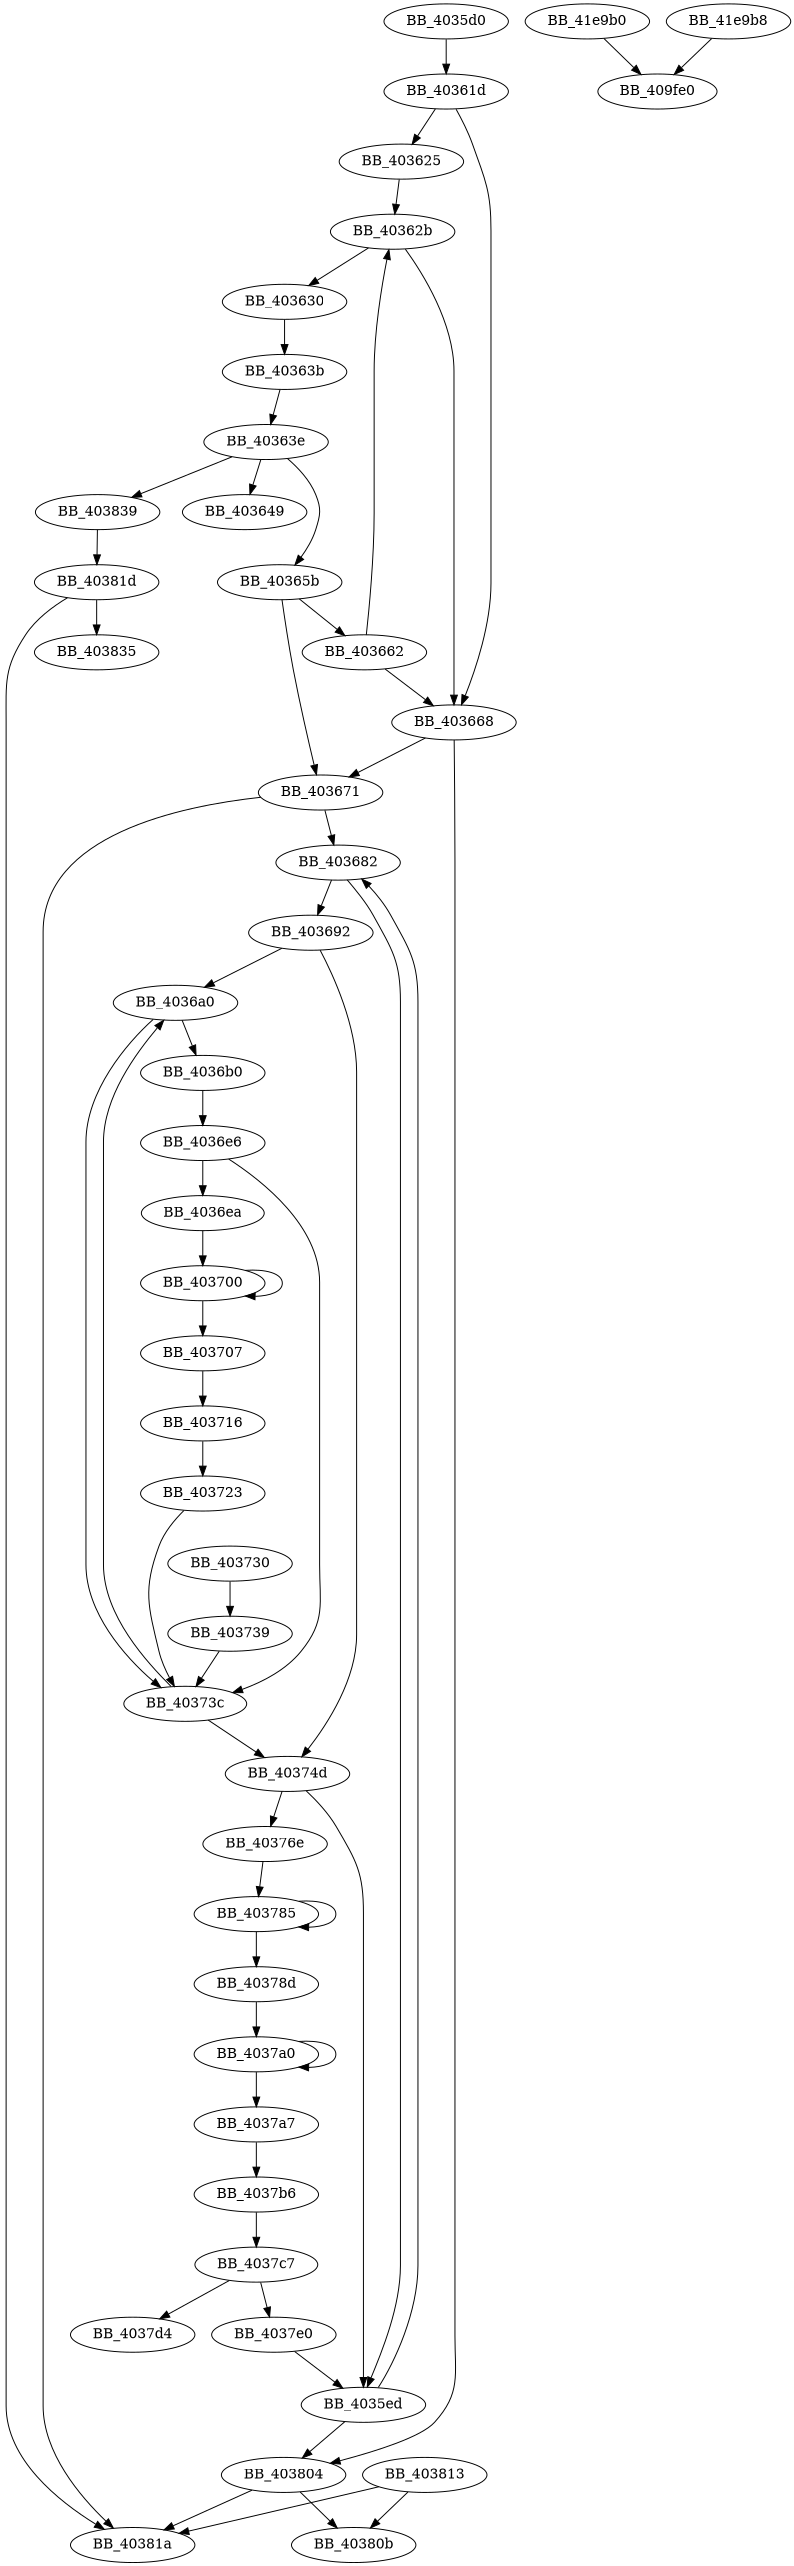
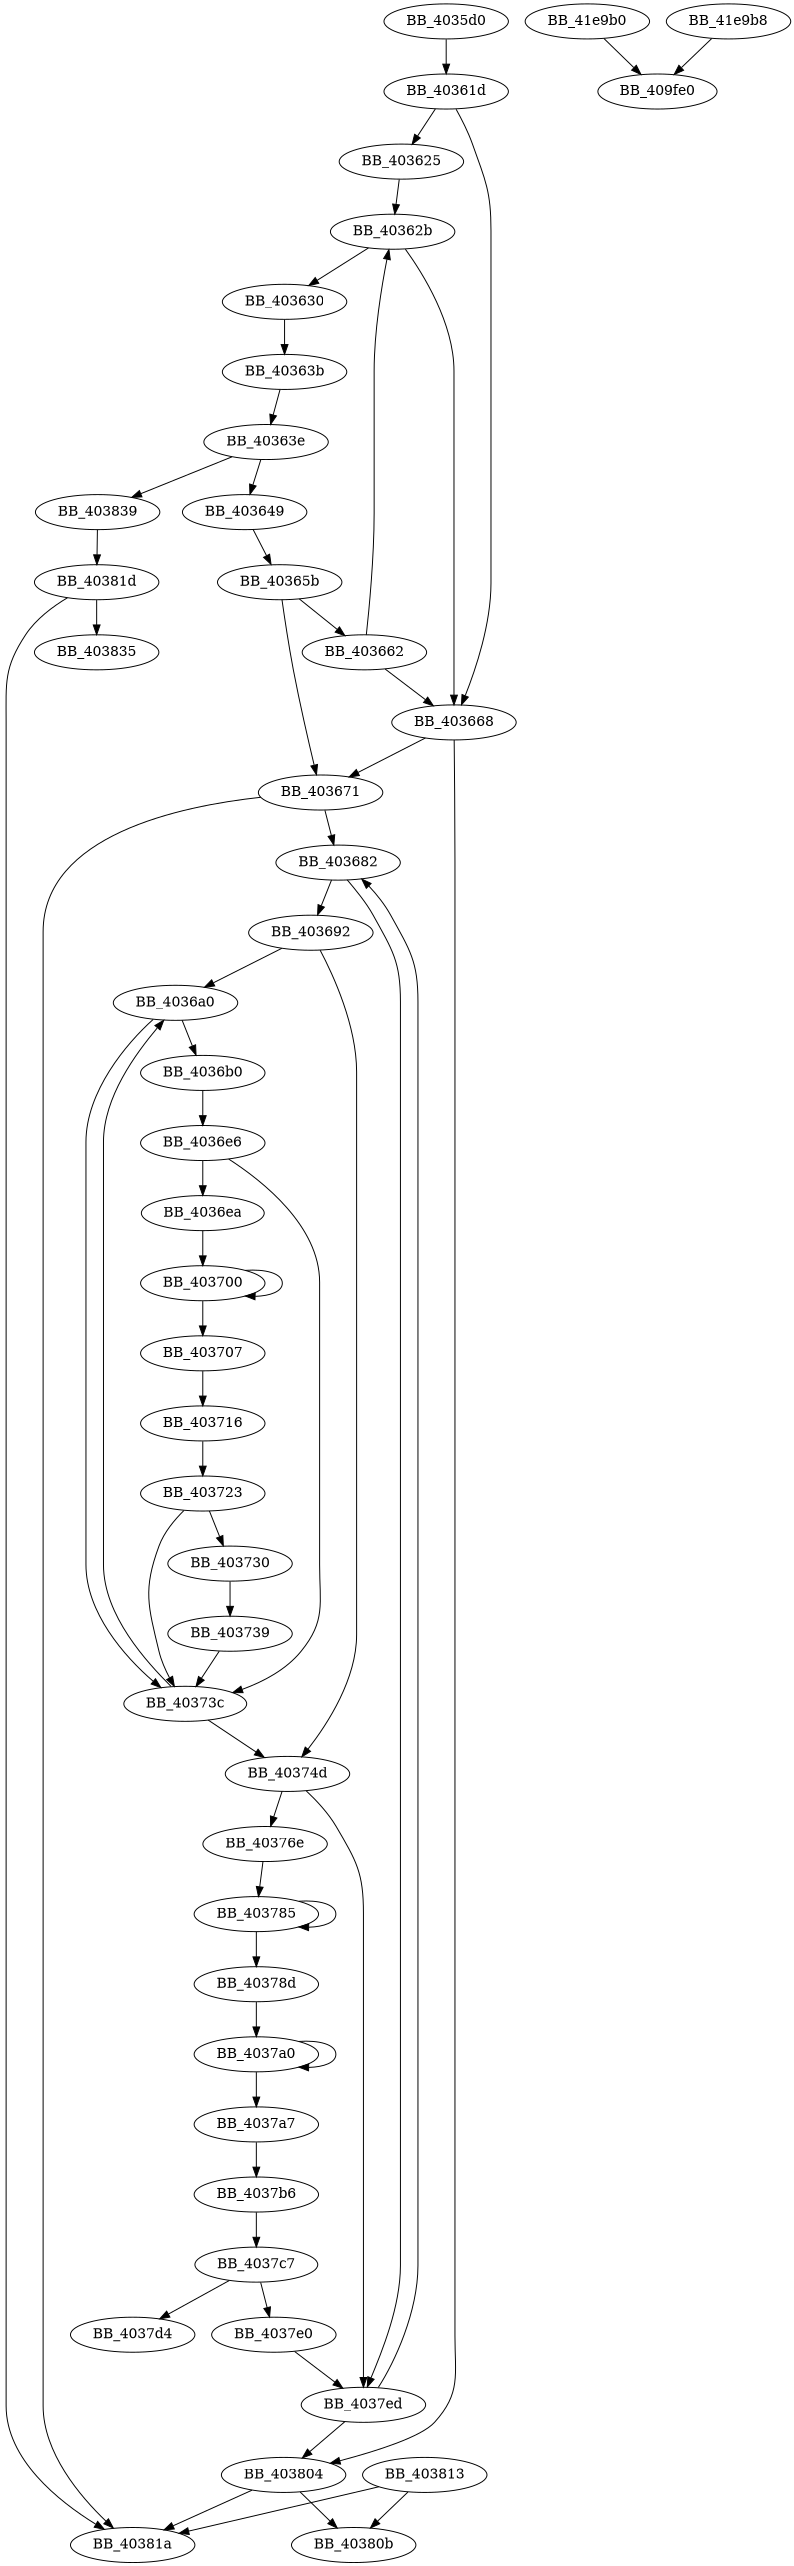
  digraph {
    BB_4035d0
    BB_40361d
    BB_403625
    BB_403668
    BB_40362b
    BB_403671
    BB_403804
    BB_403630
    BB_403682
    BB_40381a
    BB_40380b
    BB_40363b
    BB_40363e
    BB_403649
    BB_403839
    BB_40365b
    BB_40381d
    BB_403662
    BB_403835
    BB_403692
-   BB_4037ed [label=BB_4035ed]
+   BB_4037ed
    BB_4036a0
    BB_40374d
    BB_4036b0
    BB_40373c
    BB_40376e
    BB_4036e6
    BB_403785
    BB_4036ea
    BB_403700
    BB_403707
    BB_403716
    BB_403723
    BB_403730
    BB_403739
    BB_40378d
    BB_4037a0
    BB_4037a7
    BB_4037b6
    BB_4037c7
    BB_4037d4
    BB_4037e0
    BB_403813
    BB_41e9b0
    BB_409fe0
    BB_41e9b8
    BB_4035d0 -> BB_40361d
    BB_40361d -> BB_403625
    BB_40361d -> BB_403668
    BB_403625 -> BB_40362b
    BB_403668 -> BB_403671
    BB_403668 -> BB_403804
    BB_40362b -> BB_403668
    BB_40362b -> BB_403630
    BB_403671 -> BB_403682
    BB_403671 -> BB_40381a
    BB_403804 -> BB_40381a
    BB_403804 -> BB_40380b
    BB_403630 -> BB_40363b
    BB_403682 -> BB_403692
    BB_403682 -> BB_4037ed
    BB_40363b -> BB_40363e
    BB_40363e -> BB_403649
    BB_40363e -> BB_403839
-   BB_40363e -> BB_40365b
+   BB_403649 -> BB_40365b
    BB_403839 -> BB_40381d
    BB_40365b -> BB_403671
    BB_40365b -> BB_403662
    BB_40381d -> BB_40381a
    BB_40381d -> BB_403835
    BB_403662 -> BB_403668
    BB_403662 -> BB_40362b
    BB_403692 -> BB_4036a0
    BB_403692 -> BB_40374d
    BB_4037ed -> BB_403804
    BB_4037ed -> BB_403682
    BB_4036a0 -> BB_4036b0
    BB_4036a0 -> BB_40373c
    BB_40374d -> BB_4037ed
    BB_40374d -> BB_40376e
    BB_4036b0 -> BB_4036e6
    BB_40373c -> BB_4036a0
    BB_40373c -> BB_40374d
    BB_40376e -> BB_403785
    BB_4036e6 -> BB_40373c
    BB_4036e6 -> BB_4036ea
    BB_403785 -> BB_403785
    BB_403785 -> BB_40378d
    BB_4036ea -> BB_403700
    BB_403700 -> BB_403700
    BB_403700 -> BB_403707
    BB_403707 -> BB_403716
    BB_403716 -> BB_403723
    BB_403723 -> BB_40373c
+   BB_403723 -> BB_403730
    BB_403730 -> BB_403739
    BB_403739 -> BB_40373c
    BB_40378d -> BB_4037a0
    BB_4037a0 -> BB_4037a0
    BB_4037a0 -> BB_4037a7
    BB_4037a7 -> BB_4037b6
    BB_4037b6 -> BB_4037c7
    BB_4037c7 -> BB_4037d4
    BB_4037c7 -> BB_4037e0
    BB_4037e0 -> BB_4037ed
    BB_403813 -> BB_40381a
    BB_403813 -> BB_40380b
    BB_41e9b0 -> BB_409fe0
    BB_41e9b8 -> BB_409fe0
  }
